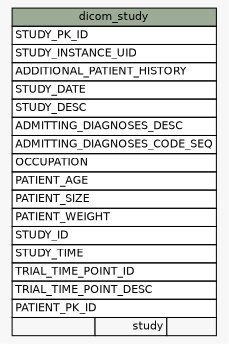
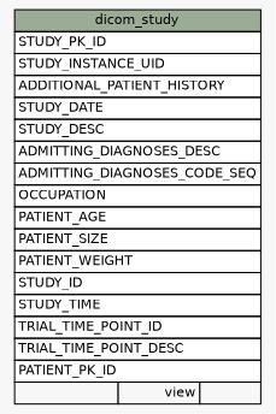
  digraph {
    bgcolor="#f7f7f7"
    rankdir=TB
-   n1 [fontname=Helvetica fontsize=11 label=<     <TABLE BORDER="0" CELLBORDER="1" CELLSPACING="0" BGCOLOR="#ffffff">       <TR><TD PORT="dicom_study.heading" COLSPAN="3" BGCOLOR="#9bab96" ALIGN="CENTER">dicom_study</TD></TR>       <TR><TD PORT="STUDY_PK_ID" COLSPAN="3" ALIGN="LEFT">STUDY_PK_ID</TD></TR>       <TR><TD PORT="STUDY_INSTANCE_UID" COLSPAN="3" ALIGN="LEFT">STUDY_INSTANCE_UID</TD></TR>       <TR><TD PORT="ADDITIONAL_PATIENT_HISTORY" COLSPAN="3" ALIGN="LEFT">ADDITIONAL_PATIENT_HISTORY</TD></TR>       <TR><TD PORT="STUDY_DATE" COLSPAN="3" ALIGN="LEFT">STUDY_DATE</TD></TR>       <TR><TD PORT="STUDY_DESC" COLSPAN="3" ALIGN="LEFT">STUDY_DESC</TD></TR>       <TR><TD PORT="ADMITTING_DIAGNOSES_DESC" COLSPAN="3" ALIGN="LEFT">ADMITTING_DIAGNOSES_DESC</TD></TR>       <TR><TD PORT="ADMITTING_DIAGNOSES_CODE_SEQ" COLSPAN="3" ALIGN="LEFT">ADMITTING_DIAGNOSES_CODE_SEQ</TD></TR>       <TR><TD PORT="OCCUPATION" COLSPAN="3" ALIGN="LEFT">OCCUPATION</TD></TR>       <TR><TD PORT="PATIENT_AGE" COLSPAN="3" ALIGN="LEFT">PATIENT_AGE</TD></TR>       <TR><TD PORT="PATIENT_SIZE" COLSPAN="3" ALIGN="LEFT">PATIENT_SIZE</TD></TR>       <TR><TD PORT="PATIENT_WEIGHT" COLSPAN="3" ALIGN="LEFT">PATIENT_WEIGHT</TD></TR>       <TR><TD PORT="STUDY_ID" COLSPAN="3" ALIGN="LEFT">STUDY_ID</TD></TR>       <TR><TD PORT="STUDY_TIME" COLSPAN="3" ALIGN="LEFT">STUDY_TIME</TD></TR>       <TR><TD PORT="TRIAL_TIME_POINT_ID" COLSPAN="3" ALIGN="LEFT">TRIAL_TIME_POINT_ID</TD></TR>       <TR><TD PORT="TRIAL_TIME_POINT_DESC" COLSPAN="3" ALIGN="LEFT">TRIAL_TIME_POINT_DESC</TD></TR>       <TR><TD PORT="PATIENT_PK_ID" COLSPAN="3" ALIGN="LEFT">PATIENT_PK_ID</TD></TR>       <TR><TD ALIGN="LEFT" BGCOLOR="#f7f7f7">  </TD><TD ALIGN="RIGHT" BGCOLOR="#f7f7f7">study</TD><TD ALIGN="RIGHT" BGCOLOR="#f7f7f7">  </TD></TR>     </TABLE>> shape=plaintext]
+   n1 [fontname=Helvetica fontsize=11 label=<     <TABLE BORDER="0" CELLBORDER="1" CELLSPACING="0" BGCOLOR="#ffffff">       <TR><TD PORT="dicom_study.heading" COLSPAN="3" BGCOLOR="#9bab96" ALIGN="CENTER">dicom_study</TD></TR>       <TR><TD PORT="STUDY_PK_ID" COLSPAN="3" ALIGN="LEFT">STUDY_PK_ID</TD></TR>       <TR><TD PORT="STUDY_INSTANCE_UID" COLSPAN="3" ALIGN="LEFT">STUDY_INSTANCE_UID</TD></TR>       <TR><TD PORT="ADDITIONAL_PATIENT_HISTORY" COLSPAN="3" ALIGN="LEFT">ADDITIONAL_PATIENT_HISTORY</TD></TR>       <TR><TD PORT="STUDY_DATE" COLSPAN="3" ALIGN="LEFT">STUDY_DATE</TD></TR>       <TR><TD PORT="STUDY_DESC" COLSPAN="3" ALIGN="LEFT">STUDY_DESC</TD></TR>       <TR><TD PORT="ADMITTING_DIAGNOSES_DESC" COLSPAN="3" ALIGN="LEFT">ADMITTING_DIAGNOSES_DESC</TD></TR>       <TR><TD PORT="ADMITTING_DIAGNOSES_CODE_SEQ" COLSPAN="3" ALIGN="LEFT">ADMITTING_DIAGNOSES_CODE_SEQ</TD></TR>       <TR><TD PORT="OCCUPATION" COLSPAN="3" ALIGN="LEFT">OCCUPATION</TD></TR>       <TR><TD PORT="PATIENT_AGE" COLSPAN="3" ALIGN="LEFT">PATIENT_AGE</TD></TR>       <TR><TD PORT="PATIENT_SIZE" COLSPAN="3" ALIGN="LEFT">PATIENT_SIZE</TD></TR>       <TR><TD PORT="PATIENT_WEIGHT" COLSPAN="3" ALIGN="LEFT">PATIENT_WEIGHT</TD></TR>       <TR><TD PORT="STUDY_ID" COLSPAN="3" ALIGN="LEFT">STUDY_ID</TD></TR>       <TR><TD PORT="STUDY_TIME" COLSPAN="3" ALIGN="LEFT">STUDY_TIME</TD></TR>       <TR><TD PORT="TRIAL_TIME_POINT_ID" COLSPAN="3" ALIGN="LEFT">TRIAL_TIME_POINT_ID</TD></TR>       <TR><TD PORT="TRIAL_TIME_POINT_DESC" COLSPAN="3" ALIGN="LEFT">TRIAL_TIME_POINT_DESC</TD></TR>       <TR><TD PORT="PATIENT_PK_ID" COLSPAN="3" ALIGN="LEFT">PATIENT_PK_ID</TD></TR>       <TR><TD ALIGN="LEFT" BGCOLOR="#f7f7f7">  </TD><TD ALIGN="RIGHT" BGCOLOR="#f7f7f7">view</TD><TD ALIGN="RIGHT" BGCOLOR="#f7f7f7">  </TD></TR>     </TABLE>> shape=plaintext]
  }
